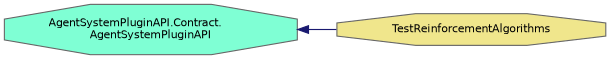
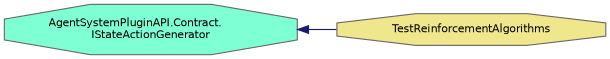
  digraph {
    rankdir=LR
    node [color=gray40 fontname=Helvetica fontsize=10 shape=octagon style=filled]
-   n1 [fillcolor=aquamarine height=0.2 label="AgentSystemPluginAPI.Contract.\lAgentSystemPluginAPI" width=0.4]
+   n1 [fillcolor=aquamarine height=0.2 label="AgentSystemPluginAPI.Contract.\lIStateActionGenerator" width=0.4]
    n2 [fillcolor=khaki height=0.2 label=TestReinforcementAlgorithms width=0.4]
    n1 -> n2 [color=midnightblue dir=back fontname=Helvetica fontsize=10 labelfontname=Helvetica labelfontsize=10 style=solid]
  }
